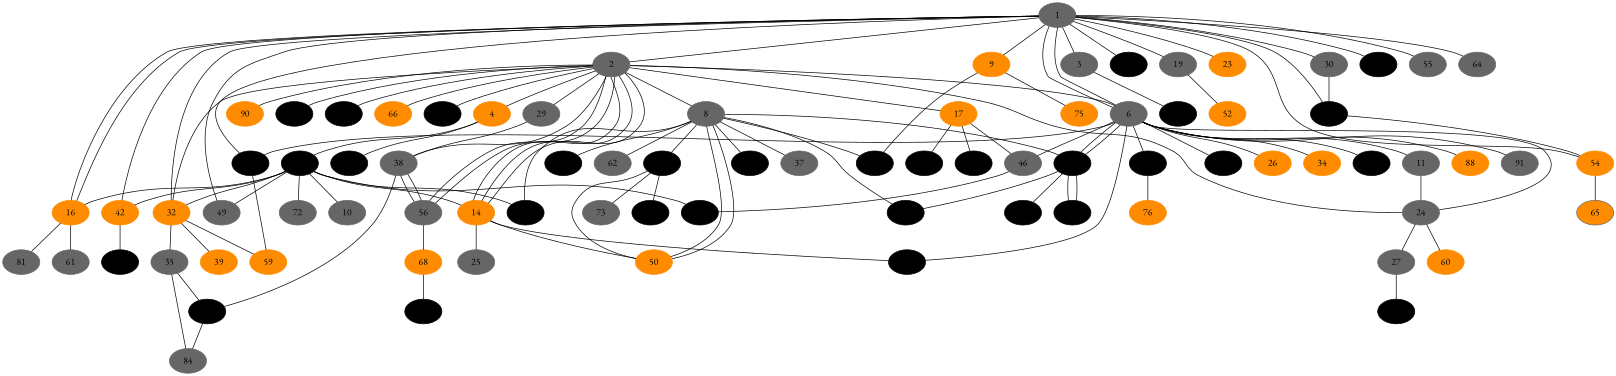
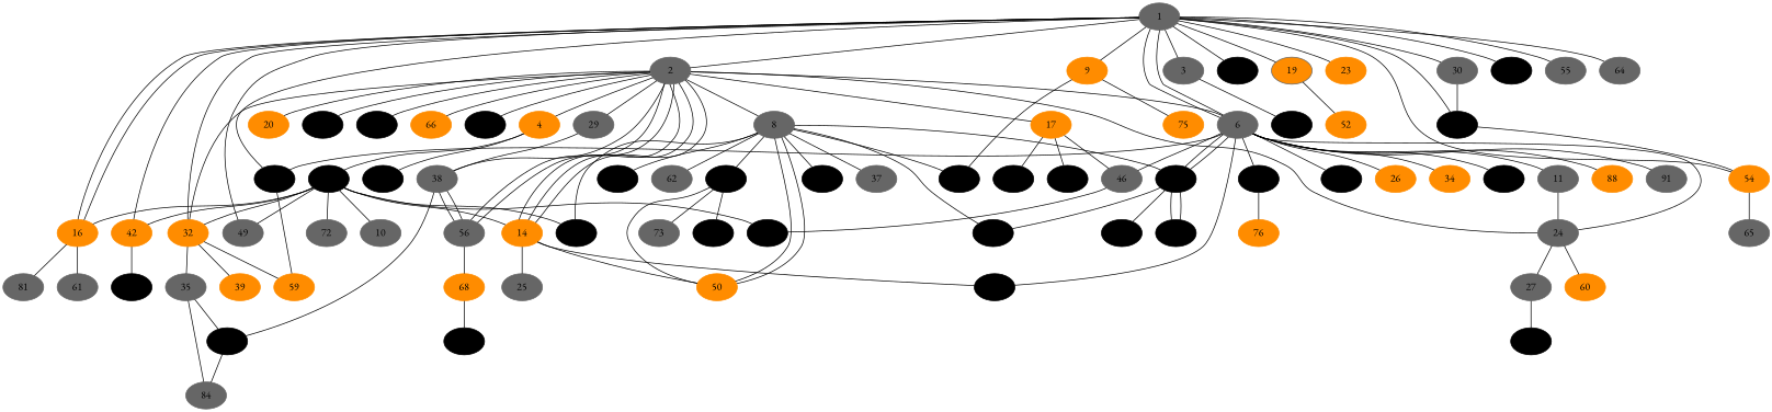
  graph {
    fontname="EB Garamond"
    node [color=black fontname="EB Garamond" style=filled]
    edge [fontname="EB Garamond"]
    1 [color=gray40]
    2 [color=gray40]
    3 [color=gray40]
    6 [color=gray40]
    7
    9 [color=darkorange]
    16 [color=darkorange]
-   19 [color=gray40]
+   19 [color=gray40 fillcolor=darkorange]
    23 [color=darkorange]
    30 [color=gray40]
    32 [color=darkorange]
    36
    40
    42 [color=darkorange]
    48
    49 [color=gray40]
    54 [color=darkorange]
    55 [color=gray40]
    64 [color=gray40]
    4 [color=darkorange]
    8 [color=gray40]
    14 [color=darkorange]
    17 [color=darkorange]
-   20 [color=darkorange label=90]
+   20 [color=darkorange]
    21
    24 [color=gray40]
    29 [color=gray40]
    38 [color=gray40]
    45
    56 [color=gray40]
    66 [color=darkorange]
    70
    33
    11 [color=gray40]
    13
    22
    26 [color=darkorange]
    28
    34 [color=darkorange]
    44
    46 [color=gray40]
    53
    n43 [color=darkorange label=88]
    n44 [color=gray40 label=91]
    67
    75 [color=darkorange]
    61 [color=gray40]
    81 [color=gray40]
    52 [color=darkorange]
    35 [color=gray40]
    39 [color=darkorange]
    59 [color=darkorange]
    82
-   65 [color=gray40 fillcolor=darkorange]
+   65 [color=gray40]
    5
    15
    18
    12
    31
    37 [color=gray40]
    41
    50 [color=darkorange]
    51
    62 [color=gray40]
    25 [color=gray40]
    57
    79
    27 [color=gray40]
    60 [color=darkorange]
    74
    68 [color=darkorange]
    10 [color=gray40]
    72 [color=gray40]
    77
    43
    47
    76 [color=darkorange]
    63
    73 [color=gray40]
    69
    n81 [color=gray40 label=84]
    78
    1 -- 2
    1 -- 3
    1 -- 6
    1 -- 6
    1 -- 7
    1 -- 9
    1 -- 16
    1 -- 16
    1 -- 19
    1 -- 23
    1 -- 30
    1 -- 32
    1 -- 36
    1 -- 40
    1 -- 42
    1 -- 48
    1 -- 49
    1 -- 54
    1 -- 55
    1 -- 64
    2 -- 6
    2 -- 32
    2 -- 4
    2 -- 8
    2 -- 14
    2 -- 14
    2 -- 14
    2 -- 17
    2 -- 20
    2 -- 21
    2 -- 24
    2 -- 29
    2 -- 38
    2 -- 45
    2 -- 56
    2 -- 56
    2 -- 66
    2 -- 70
    3 -- 33
    6 -- 36
    6 -- 24
    6 -- 11
    6 -- 13
    6 -- 13
    6 -- 22
    6 -- 26
    6 -- 28
    6 -- 34
    6 -- 44
    6 -- 46
    6 -- 53
    6 -- n43
    6 -- n44
    9 -- 67
    9 -- 75
    16 -- 61
    16 -- 81
    19 -- 52
    30 -- 40
    32 -- 35
    32 -- 39
    32 -- 59
    36 -- 59
    40 -- 54
    42 -- 82
    54 -- 65
    4 -- 5
    4 -- 15
    8 -- 13
    8 -- 67
    8 -- 18
    8 -- 12
    8 -- 31
    8 -- 37
    8 -- 41
    8 -- 50
    8 -- 50
    8 -- 51
    8 -- 62
    14 -- 28
    14 -- 50
    14 -- 25
    17 -- 46
    17 -- 57
    17 -- 79
    24 -- 27
    24 -- 60
    29 -- 38
    38 -- 56
    38 -- 56
    38 -- 74
    56 -- 68
    11 -- 24
    13 -- 41
    13 -- 43
    13 -- 43
    13 -- 47
    46 -- 77
    53 -- 76
    35 -- 74
    35 -- n81
    5 -- 16
    5 -- 32
    5 -- 42
    5 -- 49
    5 -- 14
    5 -- 18
    5 -- 10
    5 -- 72
    5 -- 77
    12 -- 50
    12 -- 63
    12 -- 73
    27 -- 69
    74 -- n81
    68 -- 78
  }
